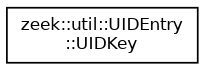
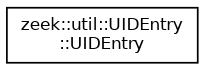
  digraph {
    rankdir=LR
-   n1 [color=black fillcolor=white fontname=Helvetica fontsize=10 height=0.2 label="zeek::util::UIDEntry\l::UIDKey" shape=record style=filled width=0.4]
+   n1 [color=black fillcolor=white fontname=Helvetica fontsize=10 height=0.2 label="zeek::util::UIDEntry\l::UIDEntry" shape=record style=filled width=0.4]
  }
